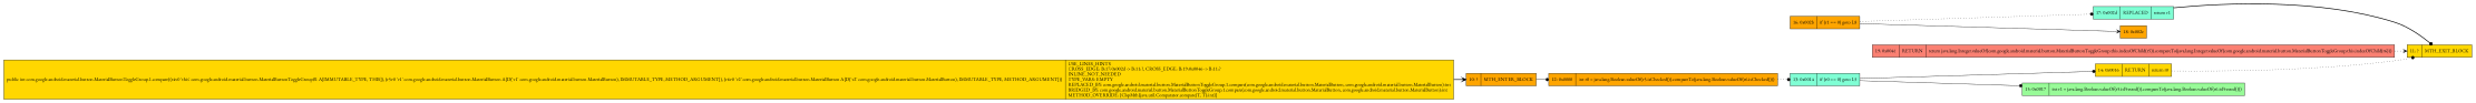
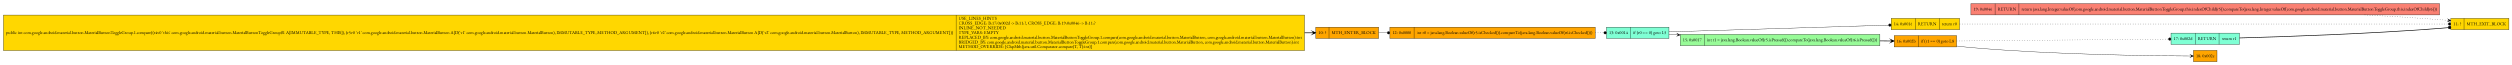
  digraph {
    fontname="EB Garamond"
    rankdir=LR
    node [fillcolor=orange fontname="EB Garamond" shape=record style=filled]
    edge [arrowhead=dot fontname="EB Garamond" style=solid]
    n1 [label="{10\:\ ?|MTH_ENTER_BLOCK\l}"]
    n2 [label="{12\:\ 0x0000|int r0 = java.lang.Boolean.valueOf(r5.isChecked()).compareTo(java.lang.Boolean.valueOf(r6.isChecked()))\l}"]
    n3 [fillcolor=aquamarine label="{13\:\ 0x0014|if (r0 == 0) goto L5\l}"]
    n4 [fillcolor=gold label="{14\:\ 0x0016|RETURN\l|return r0\l}"]
    n5 [fillcolor=palegreen label="{15\:\ 0x0017|int r1 = java.lang.Boolean.valueOf(r5.isPressed()).compareTo(java.lang.Boolean.valueOf(r6.isPressed()))\l}"]
    n6 [fillcolor=gold label="{11\:\ ?|MTH_EXIT_BLOCK\l}"]
    n7 [label="{16\:\ 0x002b|if (r1 == 0) goto L8\l}"]
-   n8 [fillcolor=aquamarine label="{17\:\ 0x002d|REPLACED\l|return r1\l}"]
+   n8 [fillcolor=aquamarine label="{17\:\ 0x002d|RETURN\l|return r1\l}"]
    n9 [label="{18\:\ 0x002e}"]
    n10 [fillcolor=salmon label="{19\:\ 0x0046|RETURN\l|return java.lang.Integer.valueOf(com.google.android.material.button.MaterialButtonToggleGroup.this.indexOfChild(r5)).compareTo(java.lang.Integer.valueOf(com.google.android.material.button.MaterialButtonToggleGroup.this.indexOfChild(r6)))\l}"]
    n11 [fillcolor=gold label="{public int com.google.android.material.button.MaterialButtonToggleGroup.1.compare((r4v0 'this' com.google.android.material.button.MaterialButtonToggleGroup$1 A[IMMUTABLE_TYPE, THIS]), (r5v0 'v1' com.google.android.material.button.MaterialButton A[D('v1' com.google.android.material.button.MaterialButton), IMMUTABLE_TYPE, METHOD_ARGUMENT]), (r6v0 'v2' com.google.android.material.button.MaterialButton A[D('v2' com.google.android.material.button.MaterialButton), IMMUTABLE_TYPE, METHOD_ARGUMENT]))  | USE_LINES_HINTS\lCROSS_EDGE: B:17:0x002d \-\> B:11:?, CROSS_EDGE: B:19:0x0046 \-\> B:11:?\lINLINE_NOT_NEEDED\lTYPE_VARS: EMPTY\lREPLACED_BY: com.google.android.material.button.MaterialButtonToggleGroup.1.compare(com.google.android.material.button.MaterialButton, com.google.android.material.button.MaterialButton):int\lBRIDGED_BY: com.google.android.material.button.MaterialButtonToggleGroup.1.compare(com.google.android.material.button.MaterialButton, com.google.android.material.button.MaterialButton):int\lMETHOD_OVERRIDE: [ClspMth\{java.util.Comparator.compare(T, T):int\}]\l}"]
    n1 -> n2
    n2 -> n3 [style=dotted]
    n3 -> n4
-   n3 -> n5
+   n3 -> n5 [arrowhead=vee]
    n4 -> n6 [style=dotted]
+   n5 -> n7 [arrowhead=vee style=bold]
    n7 -> n8 [style=dotted]
    n7 -> n9 [arrowhead=vee]
    n8 -> n6 [style=bold]
    n10 -> n6 [arrowhead=vee style=dotted]
    n11 -> n1 [arrowhead=vee style=bold]
  }
